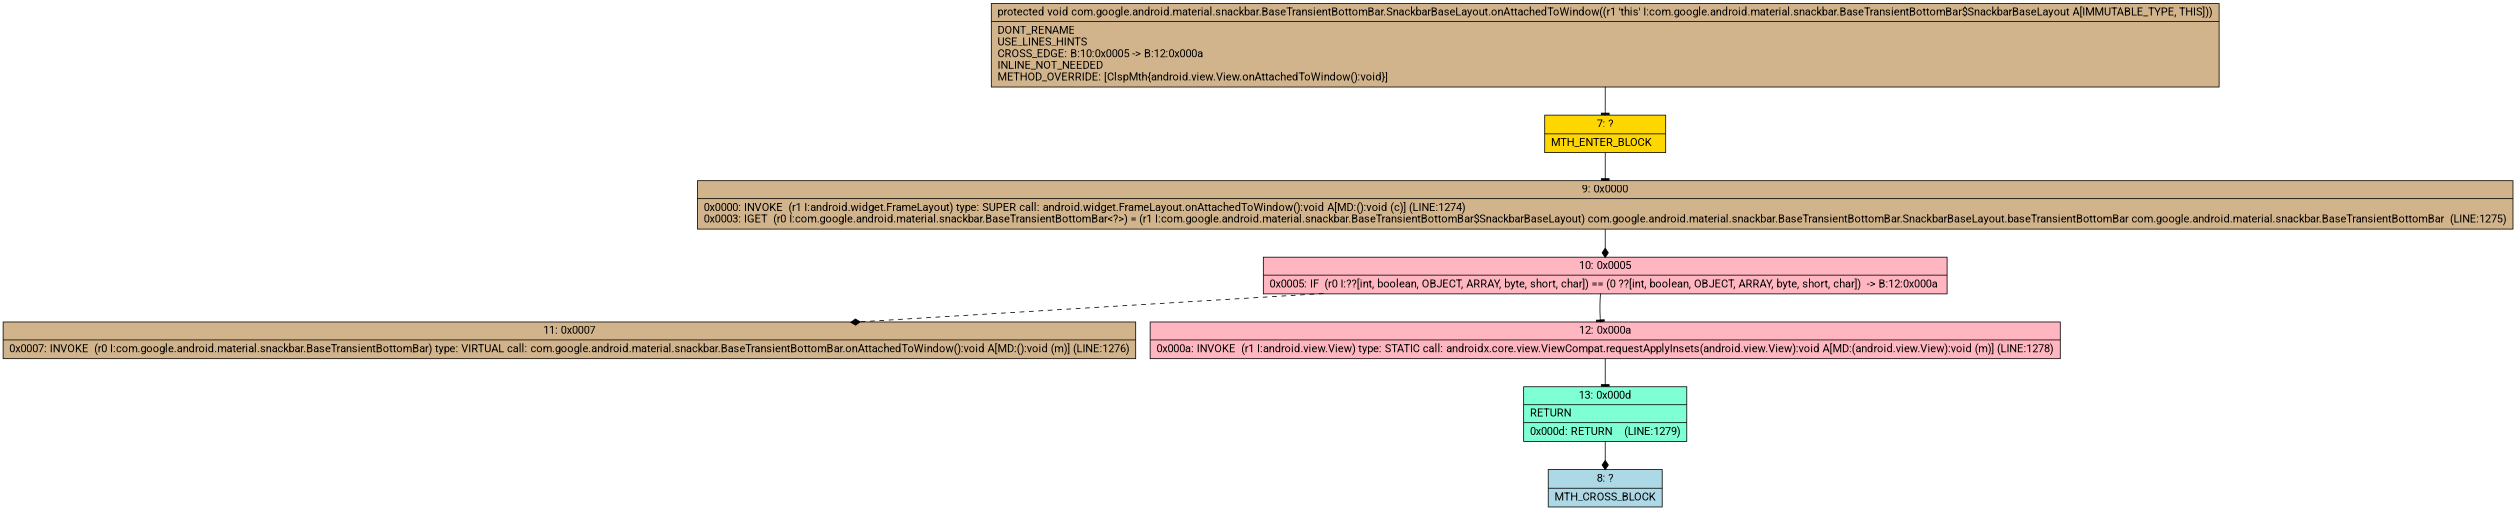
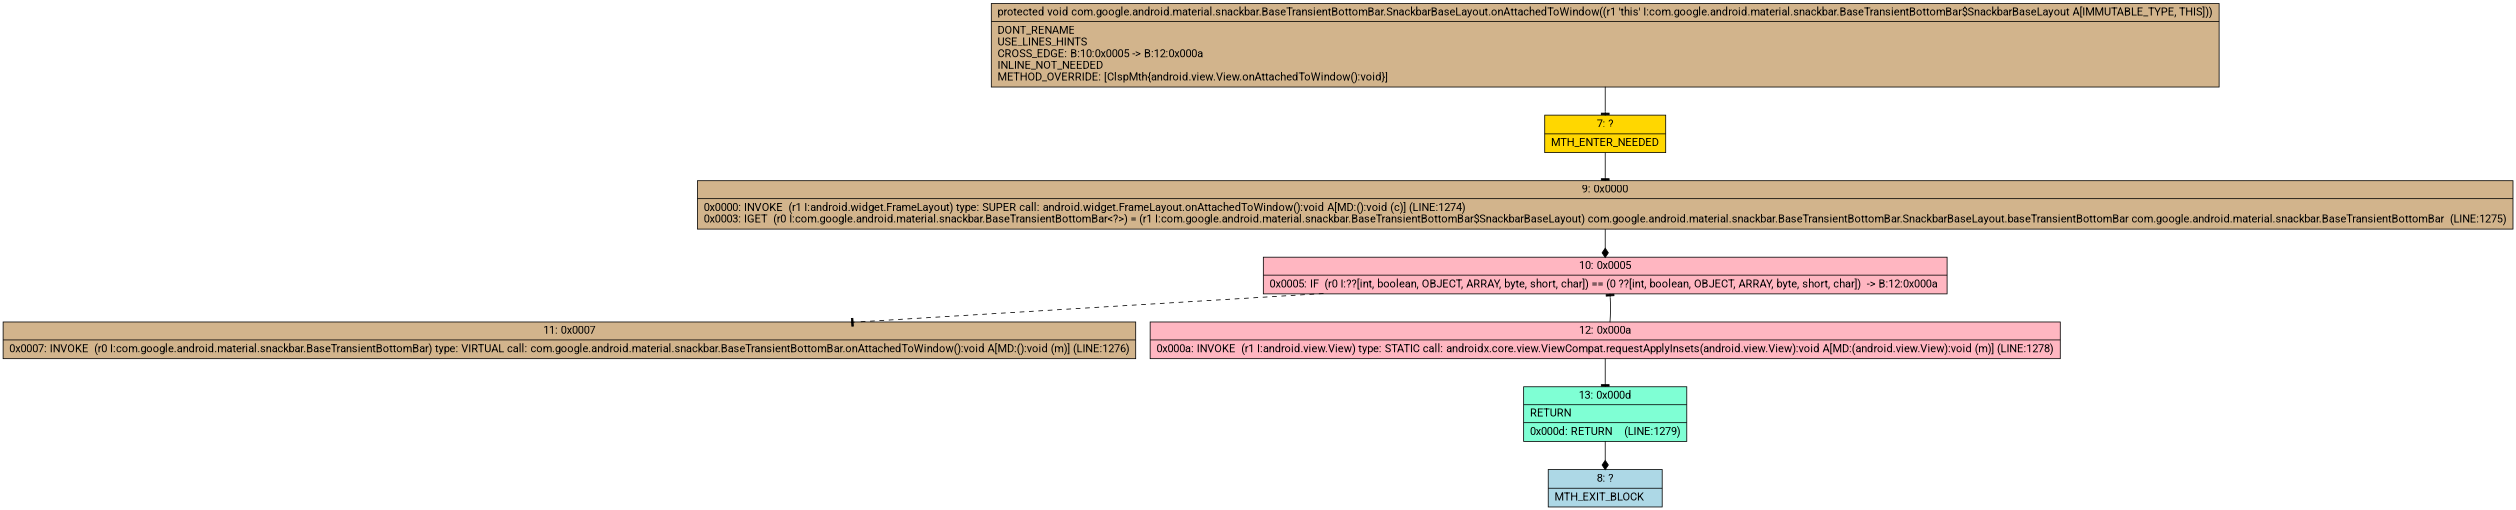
  digraph {
    fontname=Roboto
    node [fillcolor=tan fontname=Roboto shape=record style=filled]
    edge [arrowhead=tee fontname=Roboto]
-   n1 [fillcolor=gold label="{7\:\ ?|MTH_ENTER_BLOCK\l}"]
+   n1 [fillcolor=gold label="{7\:\ ?|MTH_ENTER_NEEDED\l}"]
    n2 [label="{9\:\ 0x0000|0x0000: INVOKE  (r1 I:android.widget.FrameLayout) type: SUPER call: android.widget.FrameLayout.onAttachedToWindow():void A[MD:():void (c)] (LINE:1274)\l0x0003: IGET  (r0 I:com.google.android.material.snackbar.BaseTransientBottomBar\<?\>) = (r1 I:com.google.android.material.snackbar.BaseTransientBottomBar$SnackbarBaseLayout) com.google.android.material.snackbar.BaseTransientBottomBar.SnackbarBaseLayout.baseTransientBottomBar com.google.android.material.snackbar.BaseTransientBottomBar  (LINE:1275)\l}"]
    n3 [fillcolor=lightpink label="{10\:\ 0x0005|0x0005: IF  (r0 I:??[int, boolean, OBJECT, ARRAY, byte, short, char]) == (0 ??[int, boolean, OBJECT, ARRAY, byte, short, char])  \-\> B:12:0x000a \l}"]
    n4 [label="{11\:\ 0x0007|0x0007: INVOKE  (r0 I:com.google.android.material.snackbar.BaseTransientBottomBar) type: VIRTUAL call: com.google.android.material.snackbar.BaseTransientBottomBar.onAttachedToWindow():void A[MD:():void (m)] (LINE:1276)\l}"]
    n5 [fillcolor=lightpink label="{12\:\ 0x000a|0x000a: INVOKE  (r1 I:android.view.View) type: STATIC call: androidx.core.view.ViewCompat.requestApplyInsets(android.view.View):void A[MD:(android.view.View):void (m)] (LINE:1278)\l}"]
    n6 [fillcolor=aquamarine label="{13\:\ 0x000d|RETURN\l|0x000d: RETURN    (LINE:1279)\l}"]
-   n7 [fillcolor=lightblue label="{8\:\ ?|MTH_CROSS_BLOCK\l}"]
+   n7 [fillcolor=lightblue label="{8\:\ ?|MTH_EXIT_BLOCK\l}"]
    n8 [label="{protected void com.google.android.material.snackbar.BaseTransientBottomBar.SnackbarBaseLayout.onAttachedToWindow((r1 'this' I:com.google.android.material.snackbar.BaseTransientBottomBar$SnackbarBaseLayout A[IMMUTABLE_TYPE, THIS]))  | DONT_RENAME\lUSE_LINES_HINTS\lCROSS_EDGE: B:10:0x0005 \-\> B:12:0x000a\lINLINE_NOT_NEEDED\lMETHOD_OVERRIDE: [ClspMth\{android.view.View.onAttachedToWindow():void\}]\l}"]
    n1 -> n2
    n2 -> n3 [arrowhead=diamond]
-   n3 -> n4 [arrowhead=diamond style=dashed]
-   n3 -> n5
+   n3 -> n4 [style=dashed]
+   n5 -> n3
    n5 -> n6
    n6 -> n7 [arrowhead=diamond]
    n8 -> n1
  }
